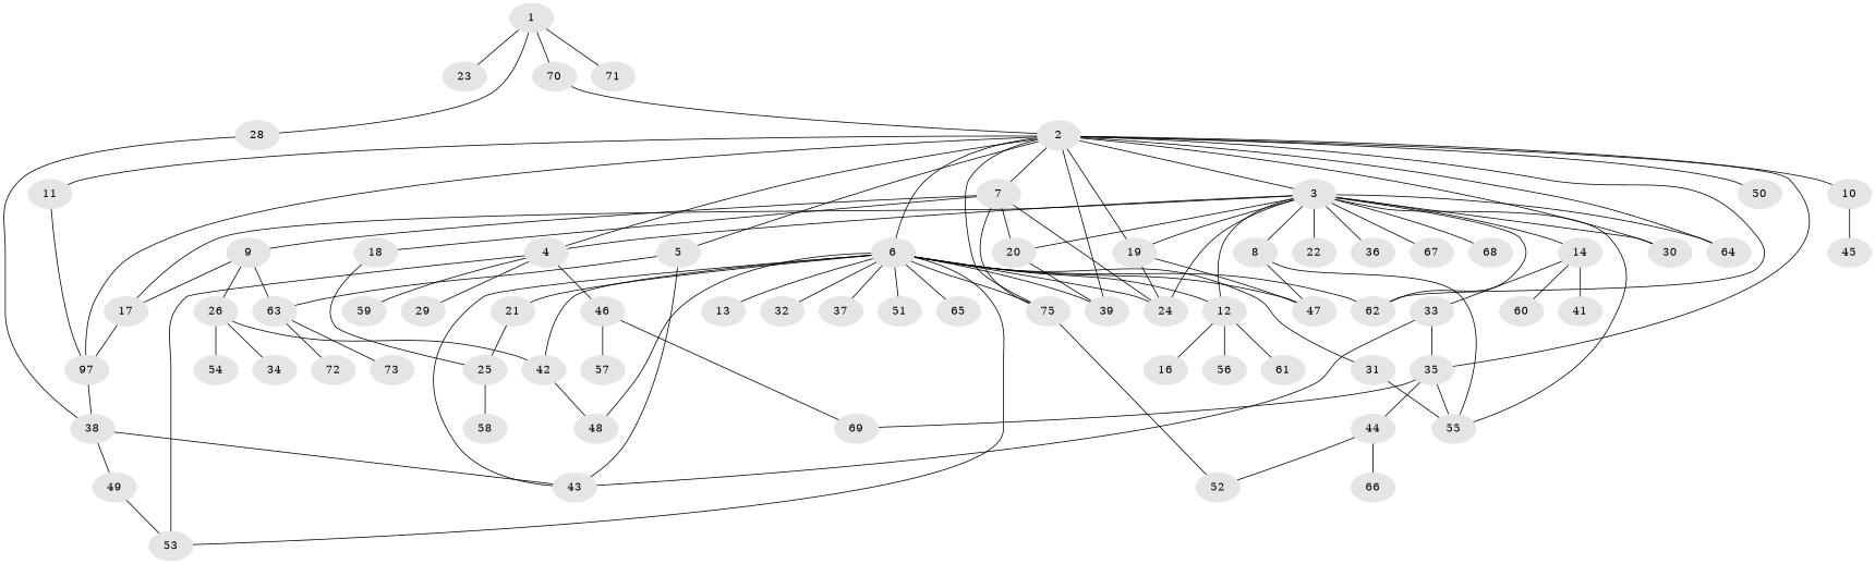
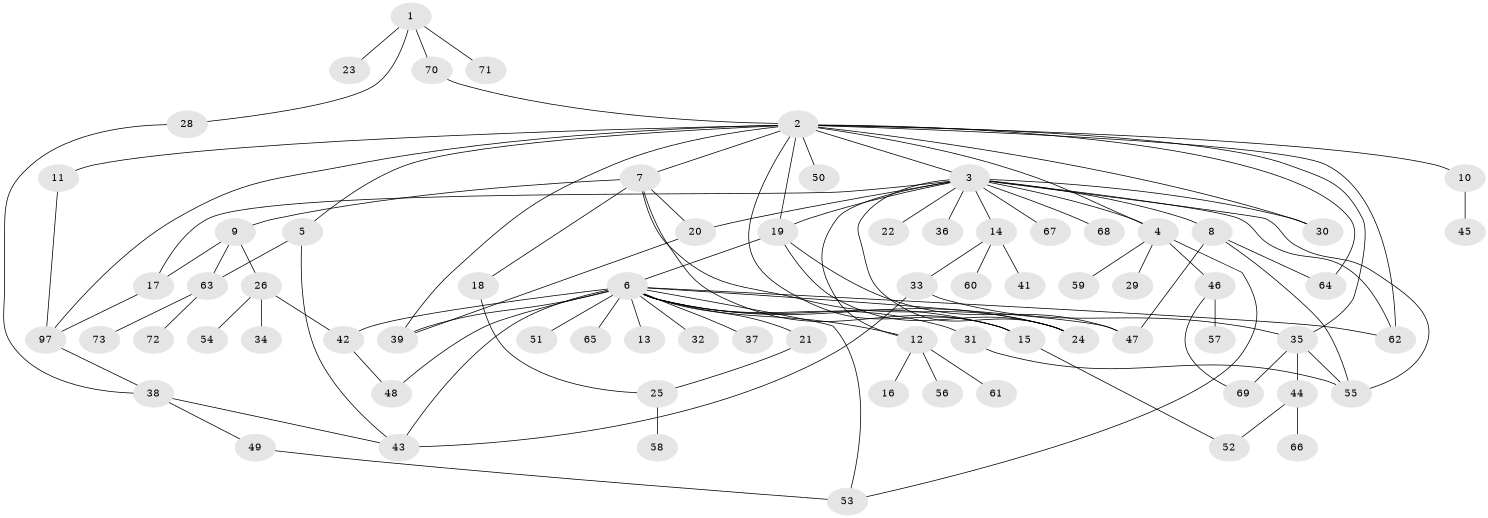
  graph {
    node [color=gray90 style=filled]
    edge [weight=1.0]
    1
    23
    28
    70
    71
    2
    3
    4
    5
    6
    7
    10
    11
-   15 [label=75]
+   15
    19
    n16 [label=97]
    30
    35
    39
    50
    62
    64
    38
    43
    49
    8
    12
    14
    17
    20
    22
    24
    36
    55
    67
    68
    29
    46
    53
    59
    63
    31
    13
    21
    32
    37
    42
    47
    48
    51
    65
    9
    18
    45
    52
    44
    69
    16
    56
    61
    33
    41
    60
    57
    72
    73
    25
    26
    34
    54
    58
    66
    1 -- 23
    1 -- 28
    1 -- 70
    1 -- 71
    28 -- 38
    70 -- 2
    2 -- 3
    2 -- 4
    2 -- 5
-   2 -- 6
+   19 -- 6
    2 -- 7
    2 -- 10
    2 -- 11
    2 -- 15
    2 -- 19
    2 -- n16
    2 -- 30
    2 -- 35
    2 -- 39
    2 -- 50
    2 -- 62
    2 -- 64
    3 -- 4
    3 -- 19
    3 -- 30
    3 -- 62
-   3 -- 64
+   8 -- 64
    3 -- 8
    3 -- 12
    3 -- 14
    3 -- 17
    3 -- 20
    3 -- 22
    3 -- 24
    3 -- 36
    3 -- 55
    3 -- 67
    3 -- 68
    4 -- 29
    4 -- 46
    4 -- 53
    4 -- 59
    5 -- 43
    5 -- 63
    6 -- 15
    6 -- 39
    6 -- 62
    6 -- 43
    6 -- 12
    6 -- 24
    6 -- 53
    6 -- 31
    6 -- 13
    6 -- 21
    6 -- 32
    6 -- 37
    6 -- 42
    6 -- 47
    6 -- 48
    6 -- 51
    6 -- 65
    7 -- 15
    7 -- 20
    7 -- 24
    7 -- 9
    7 -- 18
    10 -- 45
    11 -- n16
    15 -- 52
    19 -- 24
    19 -- 47
    n16 -- 38
    35 -- 55
    35 -- 44
    35 -- 69
    38 -- 43
    38 -- 49
    49 -- 53
    8 -- 55
    8 -- 47
    12 -- 16
    12 -- 56
    12 -- 61
    14 -- 33
    14 -- 41
    14 -- 60
    17 -- n16
    20 -- 39
    46 -- 69
    46 -- 57
    63 -- 72
    63 -- 73
    31 -- 55
    21 -- 25
    42 -- 48
    9 -- 17
    9 -- 63
    9 -- 26
    18 -- 25
    44 -- 52
    44 -- 66
    33 -- 35
    33 -- 43
    25 -- 58
    26 -- 42
    26 -- 34
    26 -- 54
  }
